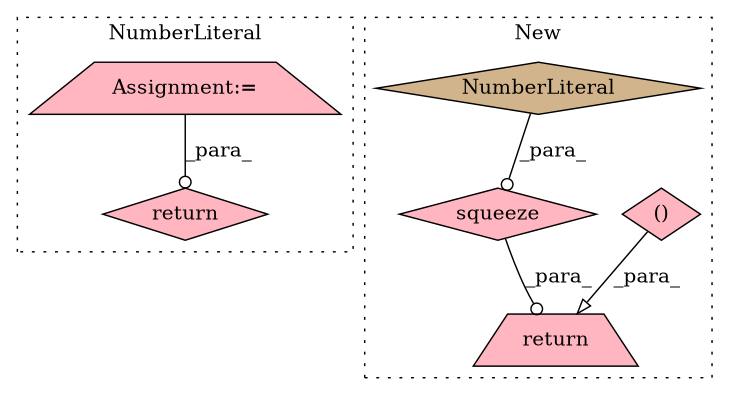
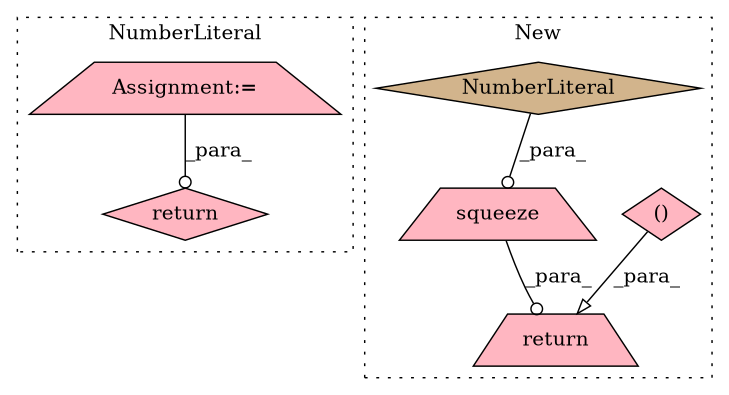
  digraph {
    node [a=41 fillcolor=lightpink l=1 shape=diamond style=filled]
    edge [arrowhead=odot]
    n1 [l=7 label=return s=1063]
    n2 [a=7 label="Assignment:=" s=811 shape=trapezium]
-   n3 [a=32 l="8,1" label=squeeze s="1265,1274"]
+   n3 [a=32 l="8,1" label=squeeze s="1265,1274" shape=trapezium]
    n4 [l=12 label=return s=1281 shape=trapezium]
    n5 [a=106 l=76 label="()" s=1319]
    n6 [a=34 fillcolor=tan label=NumberLiteral s=1273]
    subgraph cluster_1 {
      label=NumberLiteral
      style=dotted
      n1
      n2
    }
    subgraph cluster_2 {
      label=New
      style=dotted
      n3
      n4
      n5
      n6
    }
    n2 -> n1 [label=_para_]
    n3 -> n4 [label=_para_]
    n5 -> n4 [arrowhead=onormal label=_para_]
    n6 -> n3 [label=_para_]
  }
